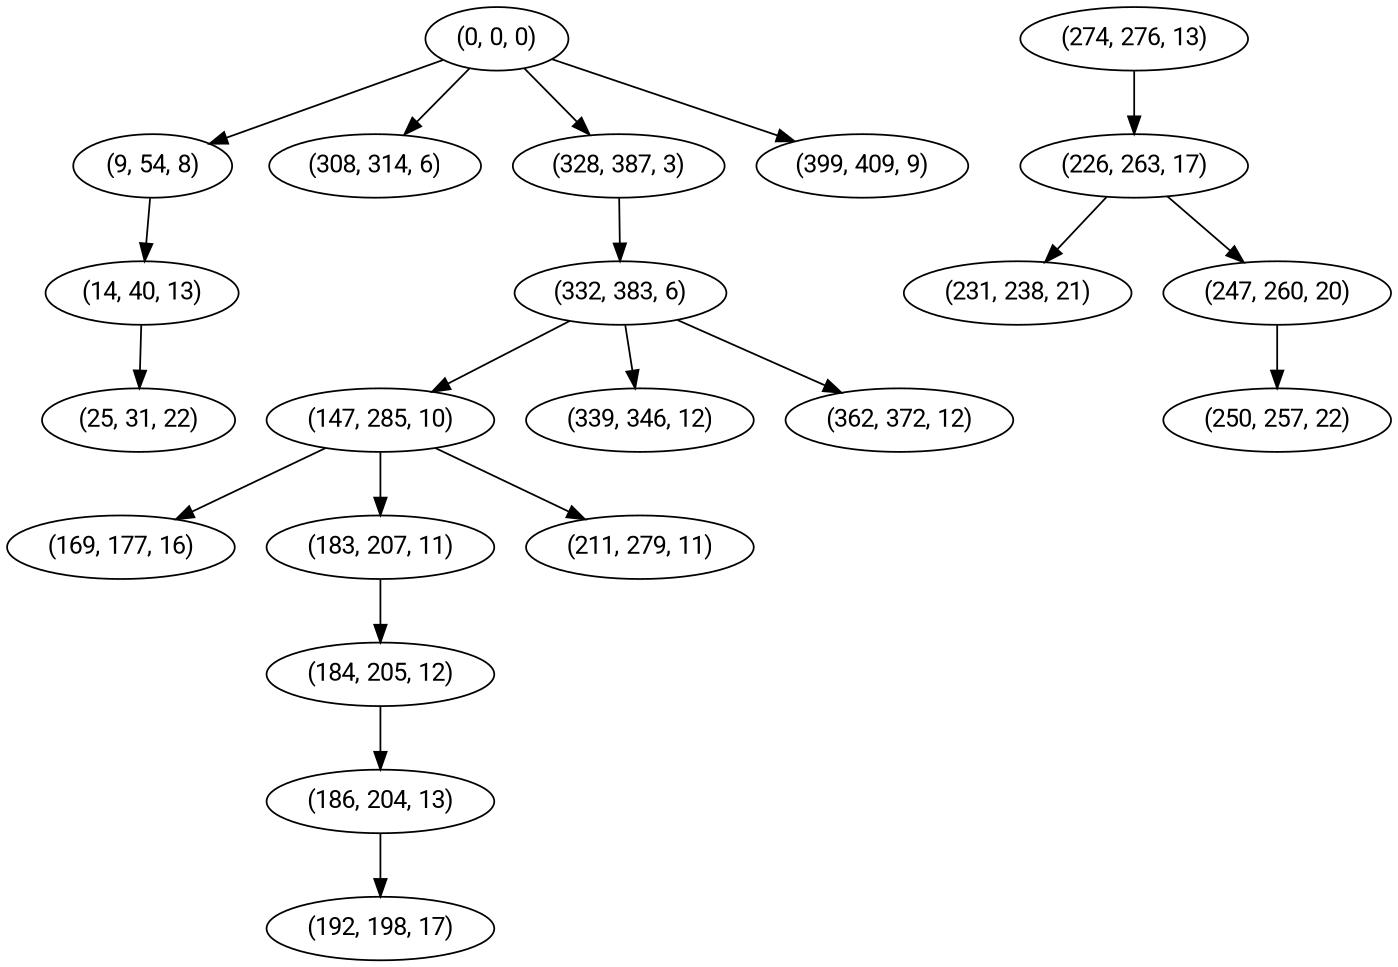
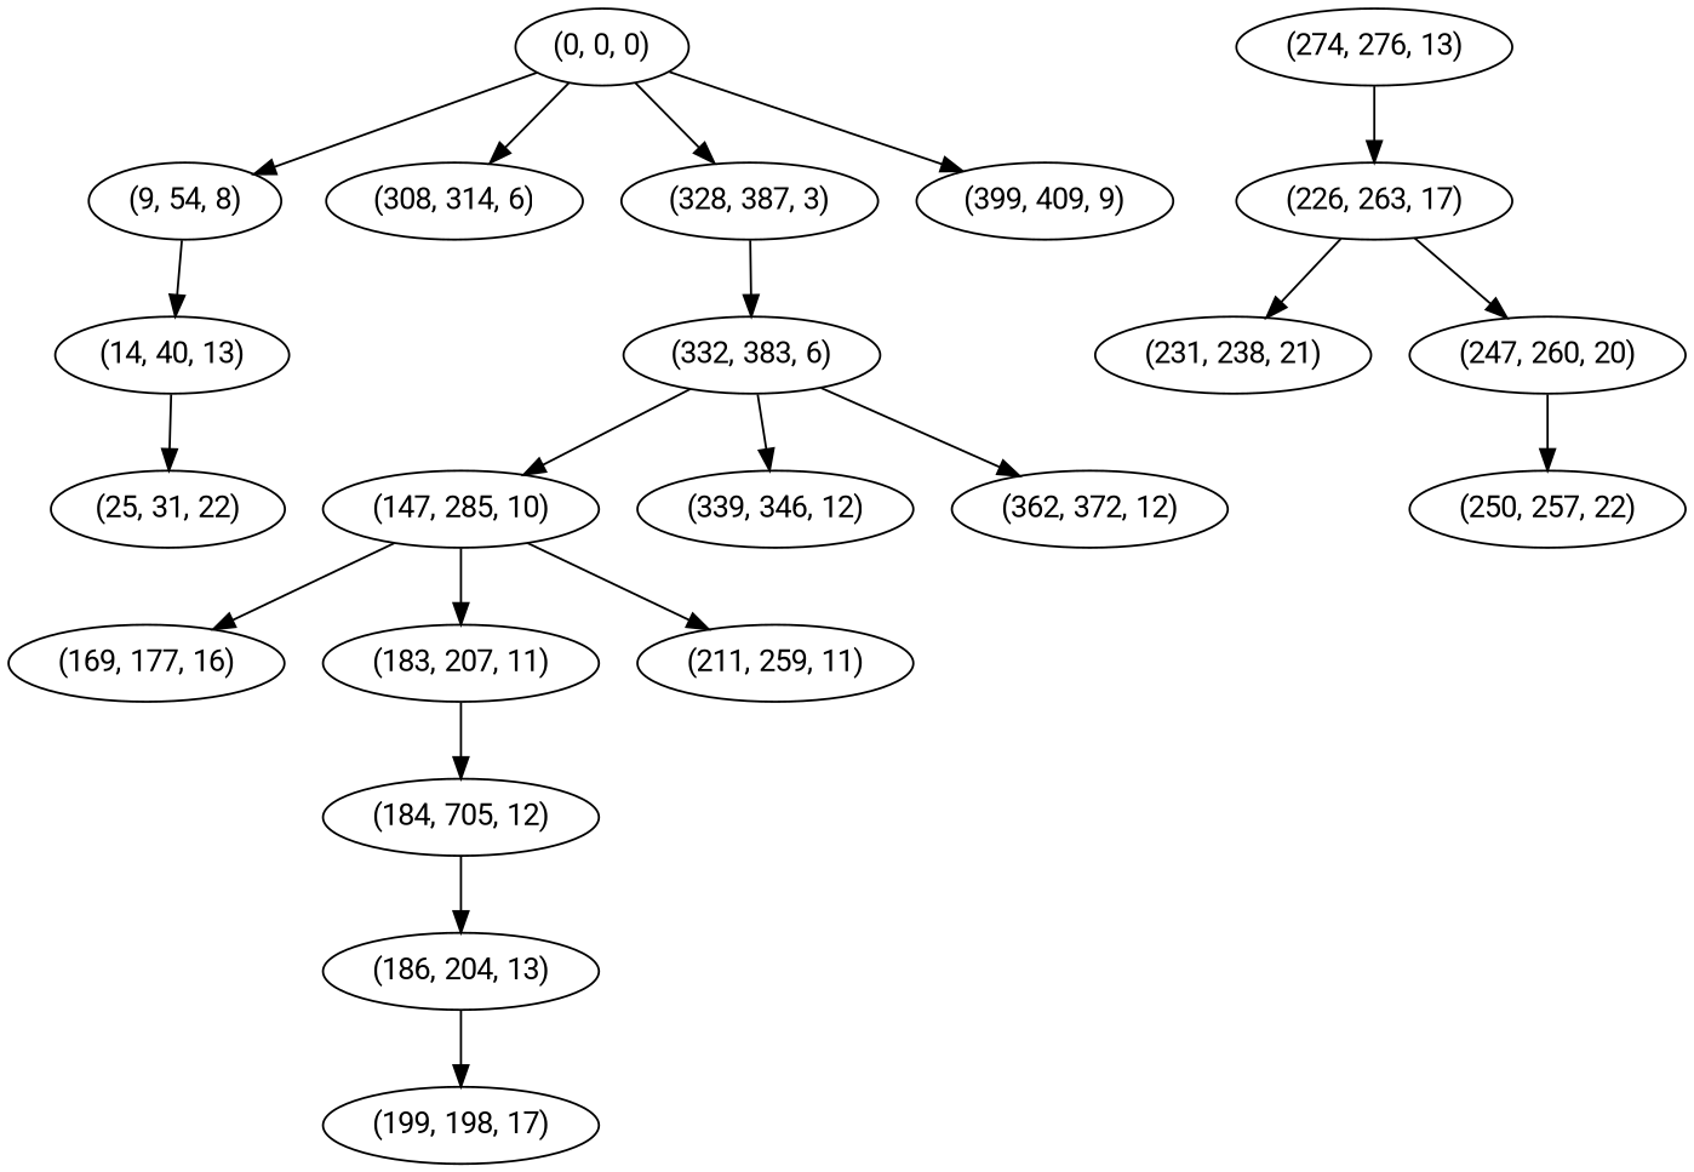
  digraph {
    fontname=Roboto
    node [fontname=Roboto]
    edge [fontname=Roboto]
    "(0, 0, 0)"
    "(9, 54, 8)"
    "(308, 314, 6)"
    "(328, 387, 3)"
    n5 [label="(399, 409, 9)"]
    "(14, 40, 13)"
    "(147, 285, 10)"
    "(169, 177, 16)"
    "(183, 207, 11)"
-   "(211, 279, 11)"
+   "(211, 279, 11)" [label="(211, 259, 11)"]
    "(332, 383, 6)"
    "(25, 31, 22)"
-   "(184, 205, 12)"
+   "(184, 205, 12)" [label="(184, 705, 12)"]
    "(186, 204, 13)"
-   "(192, 198, 17)"
+   "(192, 198, 17)" [label="(199, 198, 17)"]
    n16 [label="(274, 276, 13)"]
    "(226, 263, 17)"
    "(231, 238, 21)"
    "(247, 260, 20)"
    "(250, 257, 22)"
    "(339, 346, 12)"
    "(362, 372, 12)"
    "(0, 0, 0)" -> "(9, 54, 8)"
    "(0, 0, 0)" -> "(308, 314, 6)"
    "(0, 0, 0)" -> "(328, 387, 3)"
    "(0, 0, 0)" -> n5
    "(9, 54, 8)" -> "(14, 40, 13)"
    "(328, 387, 3)" -> "(332, 383, 6)"
    "(14, 40, 13)" -> "(25, 31, 22)"
    "(147, 285, 10)" -> "(169, 177, 16)"
    "(147, 285, 10)" -> "(183, 207, 11)"
    "(147, 285, 10)" -> "(211, 279, 11)"
    "(183, 207, 11)" -> "(184, 205, 12)"
    "(332, 383, 6)" -> "(147, 285, 10)"
    "(332, 383, 6)" -> "(339, 346, 12)"
    "(332, 383, 6)" -> "(362, 372, 12)"
    "(184, 205, 12)" -> "(186, 204, 13)"
    "(186, 204, 13)" -> "(192, 198, 17)"
    n16 -> "(226, 263, 17)"
    "(226, 263, 17)" -> "(231, 238, 21)"
    "(226, 263, 17)" -> "(247, 260, 20)"
    "(247, 260, 20)" -> "(250, 257, 22)"
  }
